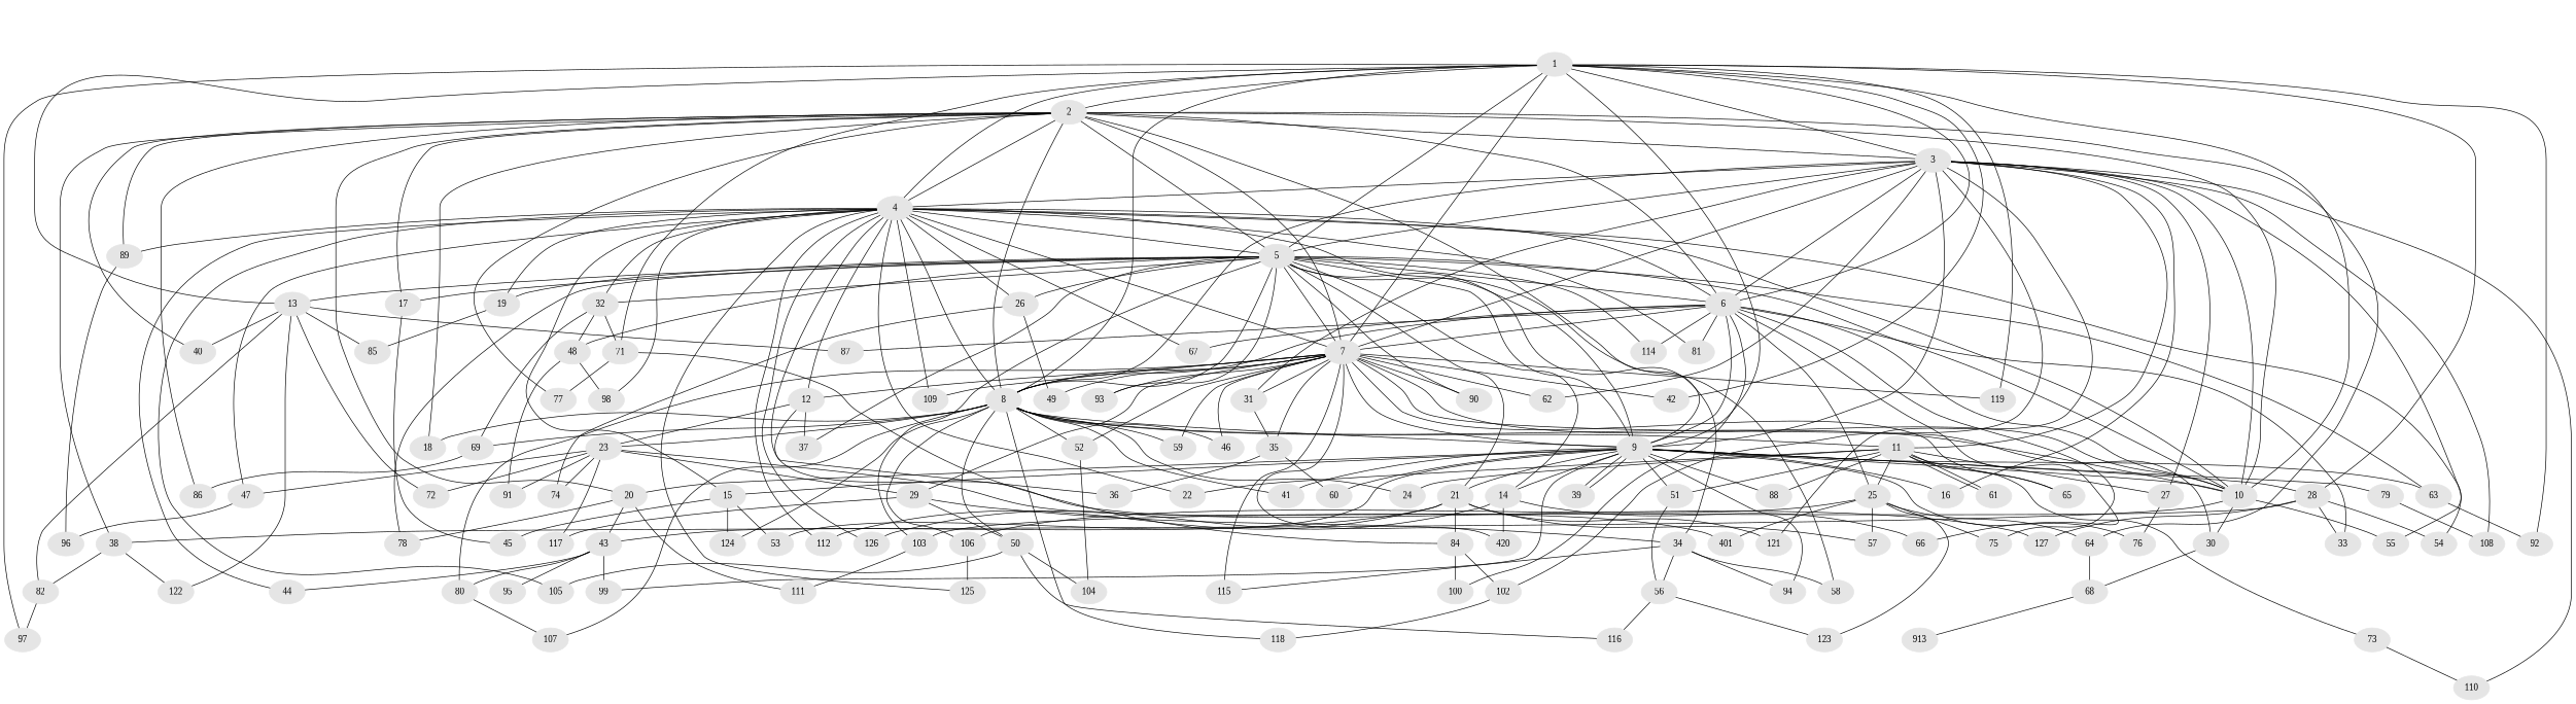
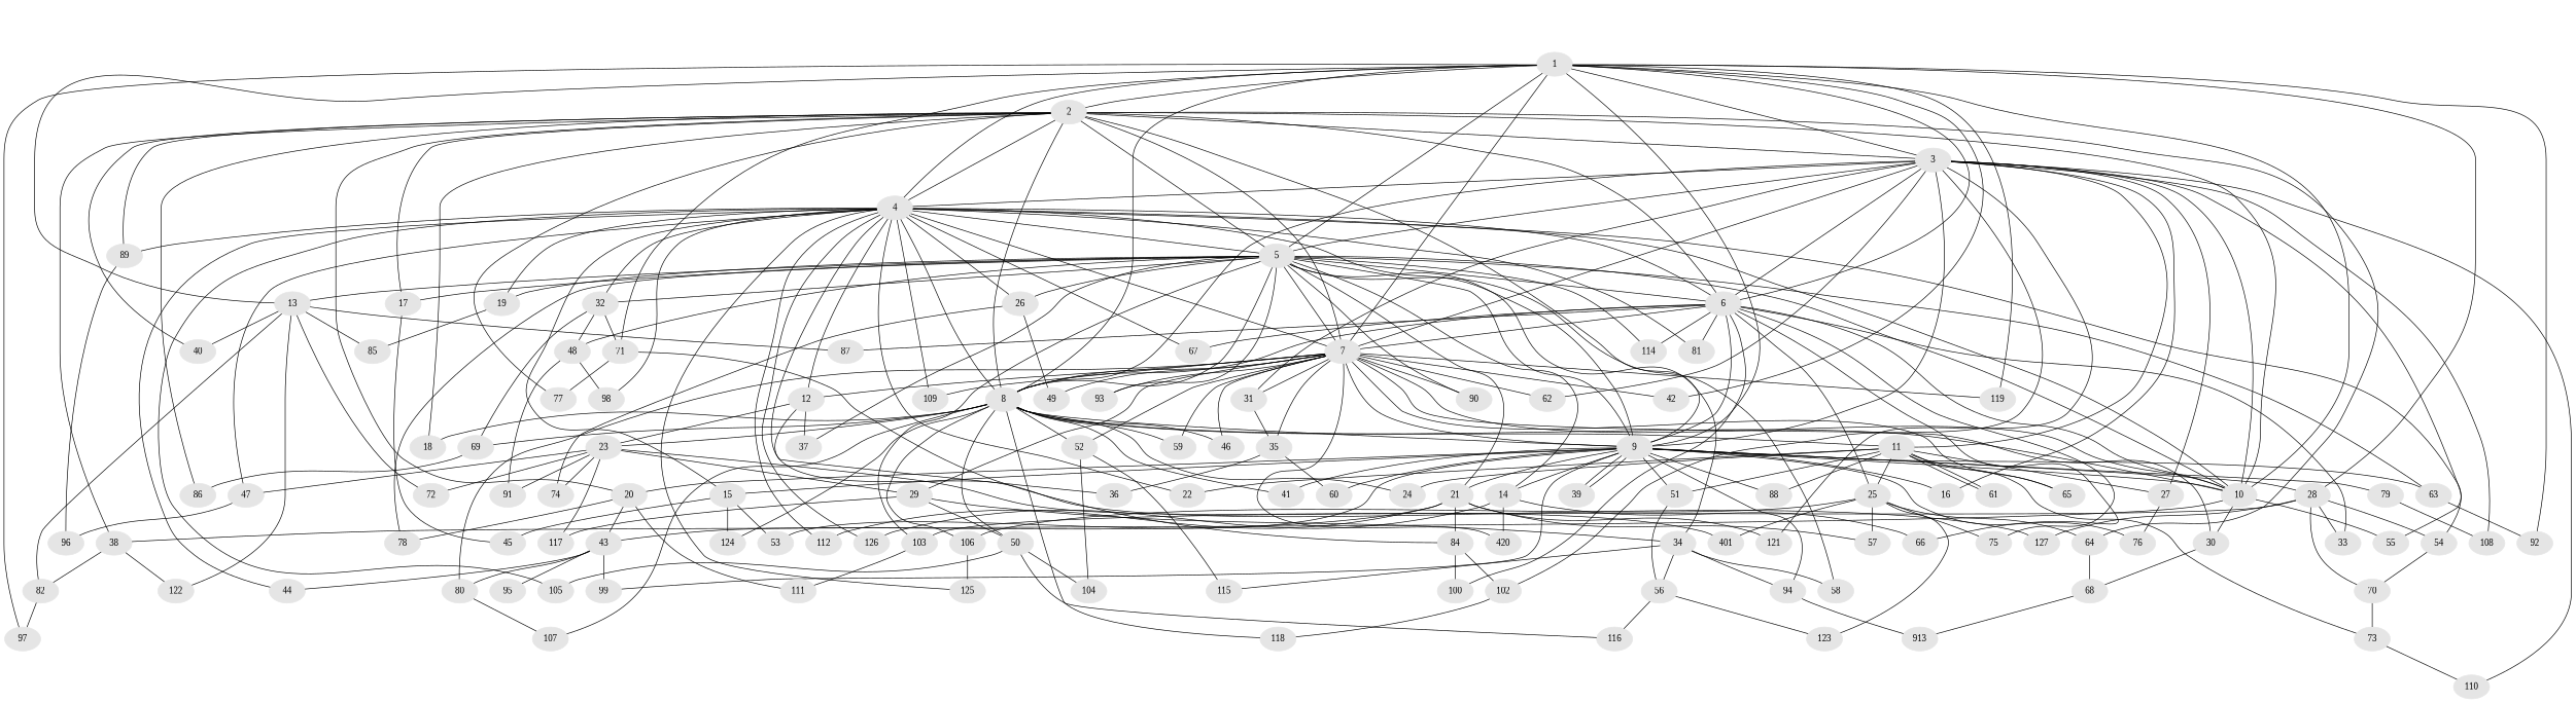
  graph {
    fontname="Liberation Serif"
    node [color=gray90 fontname="Liberation Serif" style=filled]
    edge [fontname="Liberation Serif"]
    1
    2
    3
    4
    5
    6
    7
    8
    9
    10
    13
    28
    42
    71
    92
    97
    119
    17
    18
    20
    38
    40
    64
    77
    86
    89
    11
    16
    27
    31
    55
    62
    102
    108
    110
    121
    12
    15
    19
    22
    26
    32
    36
    44
    47
    54
    67
    81
    98
    105
    109
    112
    125
    126
    14
    21
    34
    37
    48
    58
    63
    78
    90
    93
    103
    114
    25
    33
    66
    75
    87
    100
    29
    30
    35
    46
    49
    52
    59
    65
    80
    115
    n83 [label=420]
    23
    24
    41
    50
    69
    106
    107
    118
    124
    79
    39
    51
    53
    60
    76
    88
    94
    99
    72
    82
    85
    122
    127
+   70
    84
    45
    43
    111
    68
    96
    61
    73
    74
    57
    56
    91
    n120 [label=401]
    123
    117
    104
    116
    n125 [label=913]
    95
    1 -- 2
    1 -- 3
    1 -- 4
    1 -- 5
    1 -- 6
    1 -- 7
    1 -- 8
    1 -- 9
    1 -- 10
    1 -- 13
    1 -- 28
    1 -- 42
    1 -- 71
    1 -- 92
    1 -- 97
    1 -- 119
    2 -- 3
    2 -- 4
    2 -- 5
    2 -- 6
    2 -- 7
    2 -- 8
    2 -- 9
    2 -- 10
    2 -- 17
    2 -- 18
    2 -- 20
    2 -- 38
    2 -- 40
    2 -- 64
    2 -- 77
    2 -- 86
    2 -- 89
    3 -- 4
    3 -- 5
    3 -- 6
    3 -- 7
    3 -- 8
    3 -- 9
    3 -- 10
    3 -- 11
    3 -- 16
    3 -- 27
    3 -- 31
    3 -- 55
    3 -- 62
    3 -- 102
    3 -- 108
    3 -- 110
    3 -- 121
    4 -- 5
    4 -- 6
    4 -- 7
    4 -- 8
    4 -- 9
    4 -- 10
    4 -- 89
    4 -- 12
    4 -- 15
    4 -- 19
    4 -- 22
    4 -- 26
    4 -- 32
    4 -- 36
    4 -- 44
    4 -- 47
    4 -- 54
    4 -- 67
    4 -- 81
    4 -- 98
    4 -- 105
    4 -- 109
    4 -- 112
    4 -- 125
    4 -- 126
    5 -- 6
    5 -- 7
    5 -- 8
    5 -- 9
    5 -- 10
    5 -- 13
    5 -- 17
    5 -- 19
    5 -- 26
    5 -- 32
    5 -- 14
    5 -- 21
    5 -- 34
    5 -- 37
    5 -- 48
    5 -- 58
    5 -- 63
    5 -- 78
    5 -- 90
    5 -- 93
    5 -- 103
    5 -- 114
    6 -- 7
    6 -- 8
    6 -- 9
    6 -- 10
    6 -- 67
    6 -- 81
    6 -- 114
    6 -- 25
    6 -- 33
    6 -- 66
    6 -- 75
    6 -- 87
    6 -- 100
    7 -- 8
    7 -- 9
    7 -- 10
    7 -- 42
    7 -- 119
    7 -- 31
    7 -- 62
    7 -- 12
    7 -- 109
    7 -- 90
    7 -- 93
    7 -- 29
    7 -- 30
    7 -- 35
    7 -- 46
    7 -- 49
    7 -- 52
    7 -- 59
    7 -- 65
    7 -- 80
-   7 -- 115
+   52 -- 115
    7 -- n83
    8 -- 9
    8 -- 10
    8 -- 18
    8 -- 11
    8 -- 46
    8 -- 52
    8 -- 59
    8 -- 23
    8 -- 24
    8 -- 41
    8 -- 50
    8 -- 69
    8 -- 106
    8 -- 107
    8 -- 118
    8 -- 124
    9 -- 10
    9 -- 28
    9 -- 20
    9 -- 16
    9 -- 15
    9 -- 14
    9 -- 21
    9 -- 63
    9 -- 41
    9 -- 79
    9 -- 39
    9 -- 39
    9 -- 51
    9 -- 53
    9 -- 60
    9 -- 76
    9 -- 88
    9 -- 94
    9 -- 99
    10 -- 38
    10 -- 55
    10 -- 30
    13 -- 40
    13 -- 87
    13 -- 72
    13 -- 82
    13 -- 85
    13 -- 122
    28 -- 54
    28 -- 103
    28 -- 33
    28 -- 127
+   28 -- 70
    71 -- 77
    71 -- 84
    17 -- 45
    20 -- 78
    20 -- 43
    20 -- 111
    38 -- 82
    38 -- 122
    64 -- 68
    89 -- 96
    11 -- 27
    11 -- 22
    11 -- 25
    11 -- 65
    11 -- 24
    11 -- 51
    11 -- 88
    11 -- 61
    11 -- 61
    11 -- 73
    27 -- 76
    31 -- 35
    102 -- 118
    12 -- 37
    12 -- 23
    12 -- 127
    15 -- 124
    15 -- 53
    15 -- 45
    19 -- 85
    26 -- 49
    26 -- 74
    32 -- 71
    32 -- 48
    32 -- 69
    47 -- 96
+   54 -- 70
    14 -- 126
    14 -- 66
    14 -- n83
    21 -- 121
    21 -- 112
    21 -- 84
    21 -- 43
    21 -- 57
    34 -- 58
    34 -- 115
    34 -- 94
    34 -- 56
    48 -- 98
    48 -- 91
    63 -- 92
    103 -- 111
    25 -- 64
    25 -- 75
    25 -- 106
    25 -- 57
    25 -- n120
    25 -- 123
    29 -- 34
    29 -- 50
    29 -- 117
    30 -- 68
    35 -- 36
    35 -- 60
    52 -- 104
    80 -- 107
    23 -- 47
    23 -- 29
    23 -- 72
    23 -- 74
    23 -- 91
    23 -- n120
    23 -- 117
    50 -- 105
    50 -- 104
    50 -- 116
    69 -- 86
    106 -- 125
    79 -- 108
    51 -- 56
+   94 -- n125
    82 -- 97
+   70 -- 73
    84 -- 102
    84 -- 100
    43 -- 44
    43 -- 80
    43 -- 99
    43 -- 95
    68 -- n125
    73 -- 110
    56 -- 123
    56 -- 116
  }
